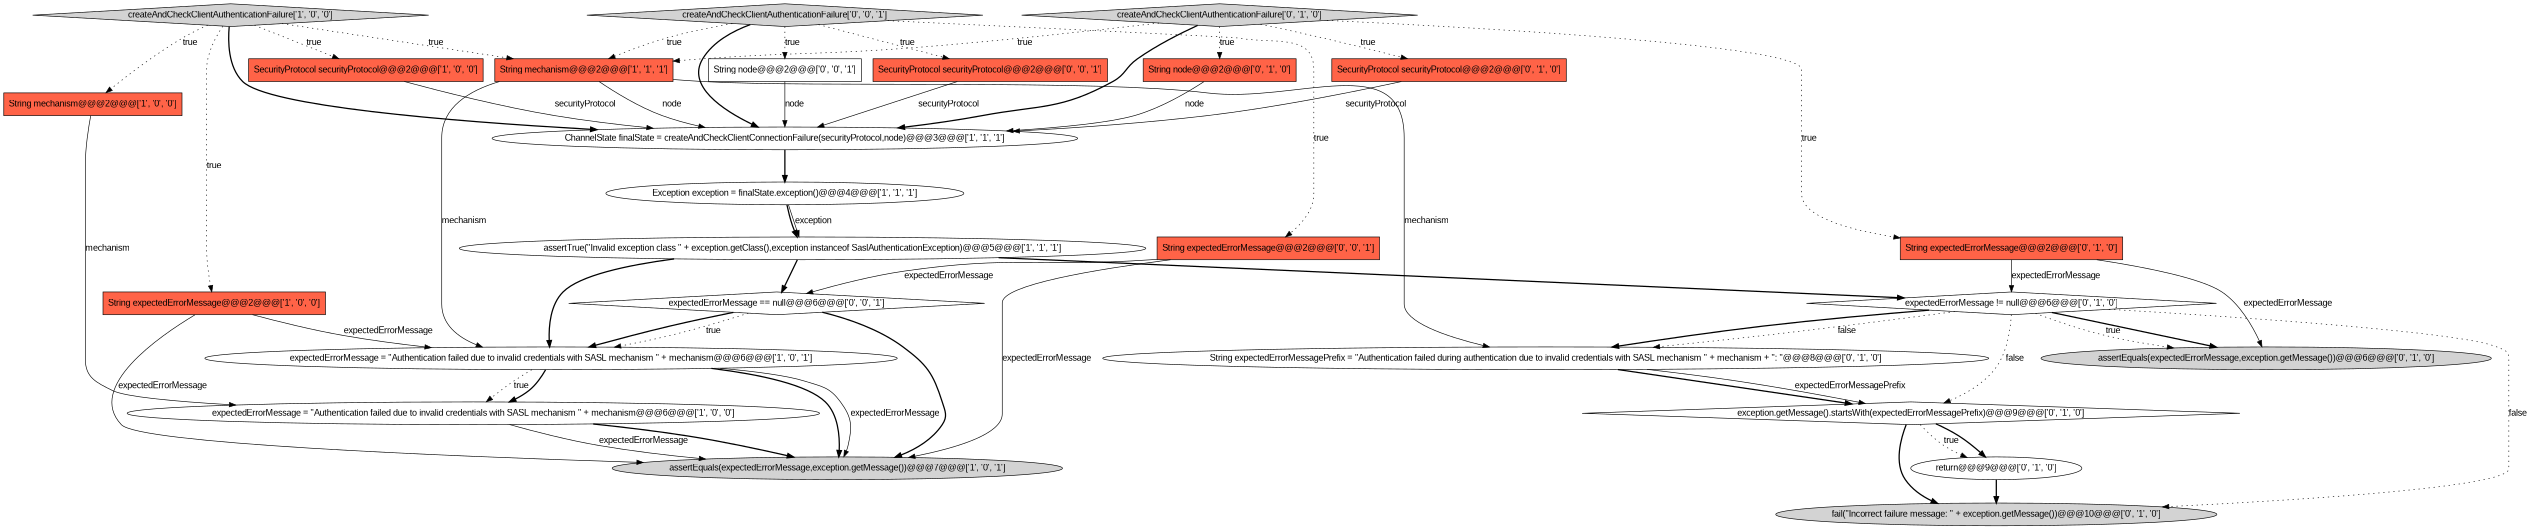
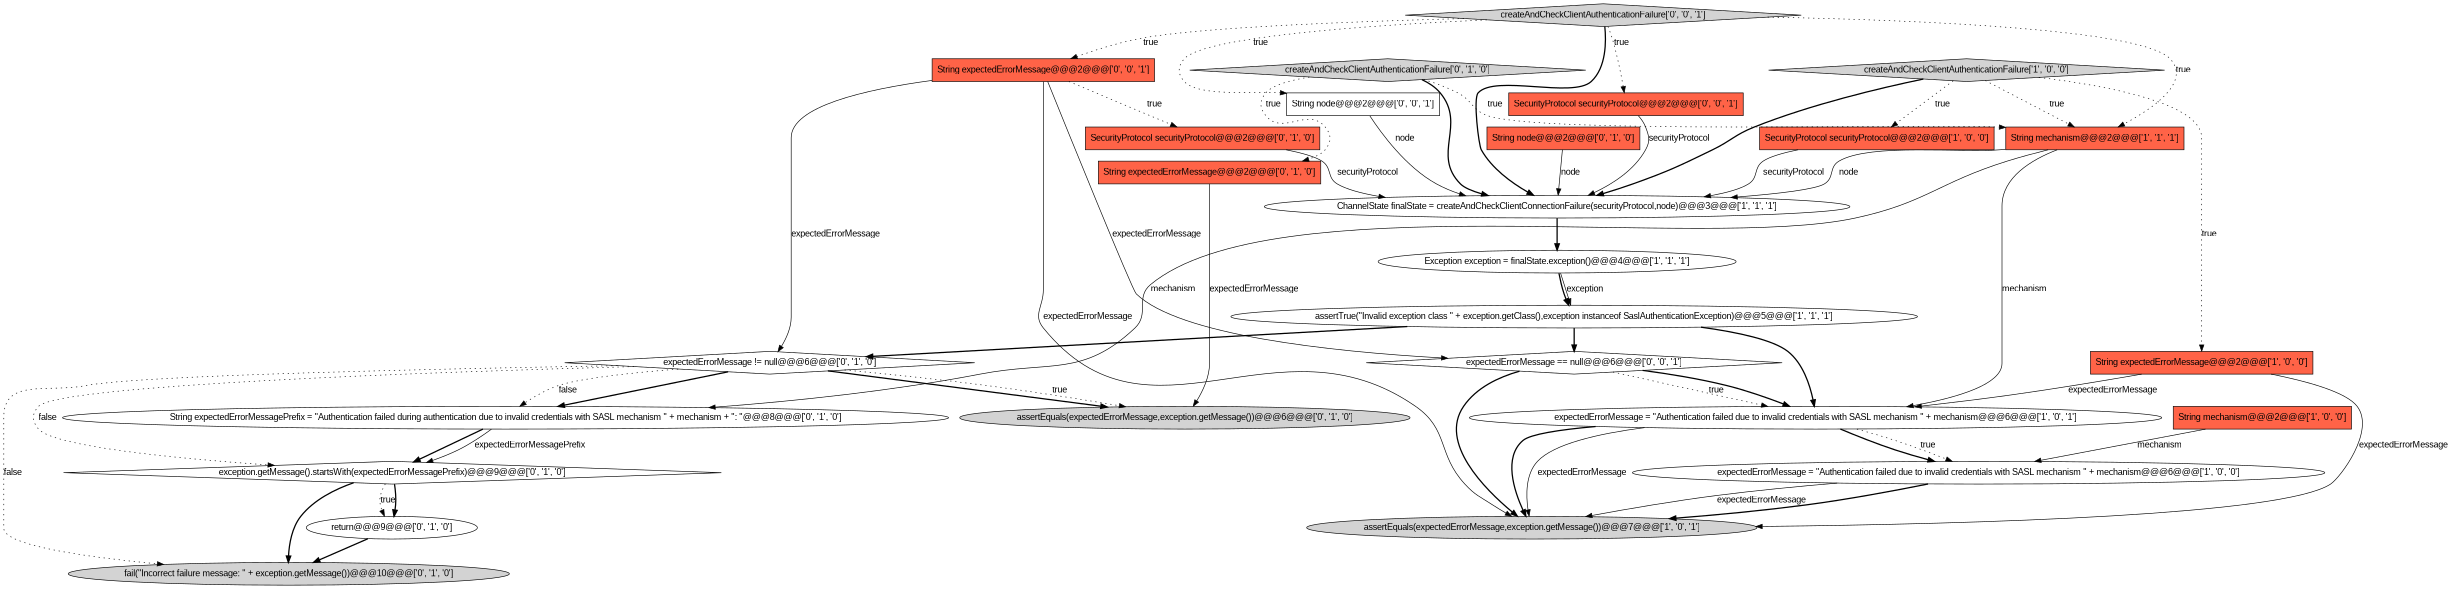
  digraph {
    fontname="Liberation Sans"
    node [fillcolor=white fontname="Liberation Sans" shape=ellipse style=filled]
    edge [fontname="Liberation Sans" style=bold]
    n1 [label="expectedErrorMessage != null@@@6@@@['0', '1', '0']" shape=diamond]
    n2 [fillcolor=lightgray label="assertEquals(expectedErrorMessage,exception.getMessage())@@@6@@@['0', '1', '0']"]
    n3 [label="exception.getMessage().startsWith(expectedErrorMessagePrefix)@@@9@@@['0', '1', '0']" shape=diamond]
    n4 [fillcolor=lightgray label="fail(\"Incorrect failure message: \" + exception.getMessage())@@@10@@@['0', '1', '0']"]
    n5 [label="String expectedErrorMessagePrefix = \"Authentication failed during authentication due to invalid credentials with SASL mechanism \" + mechanism + \": \"@@@8@@@['0', '1', '0']"]
    n6 [label="return@@@9@@@['0', '1', '0']"]
    n7 [fillcolor=tomato label="SecurityProtocol securityProtocol@@@2@@@['0', '1', '0']" shape=box]
    n8 [label="ChannelState finalState = createAndCheckClientConnectionFailure(securityProtocol,node)@@@3@@@['1', '1', '1']"]
    n9 [label="Exception exception = finalState.exception()@@@4@@@['1', '1', '1']"]
    n10 [label="expectedErrorMessage = \"Authentication failed due to invalid credentials with SASL mechanism \" + mechanism@@@6@@@['1', '0', '1']"]
    n11 [label="expectedErrorMessage = \"Authentication failed due to invalid credentials with SASL mechanism \" + mechanism@@@6@@@['1', '0', '0']"]
    n12 [fillcolor=lightgray label="assertEquals(expectedErrorMessage,exception.getMessage())@@@7@@@['1', '0', '1']"]
    n13 [label="String node@@@2@@@['0', '0', '1']" shape=box]
    n14 [label="expectedErrorMessage == null@@@6@@@['0', '0', '1']" shape=diamond]
    n15 [fillcolor=tomato label="String expectedErrorMessage@@@2@@@['0', '1', '0']" shape=box]
    n16 [fillcolor=lightgray label="createAndCheckClientAuthenticationFailure['0', '0', '1']" shape=diamond]
    n17 [fillcolor=tomato label="SecurityProtocol securityProtocol@@@2@@@['0', '0', '1']" shape=box]
    n18 [fillcolor=tomato label="String expectedErrorMessage@@@2@@@['0', '0', '1']" shape=box]
    n19 [fillcolor=tomato label="String mechanism@@@2@@@['1', '1', '1']" shape=box]
    n20 [label="assertTrue(\"Invalid exception class \" + exception.getClass(),exception instanceof SaslAuthenticationException)@@@5@@@['1', '1', '1']"]
    n21 [fillcolor=lightgray label="createAndCheckClientAuthenticationFailure['1', '0', '0']" shape=diamond]
    n22 [fillcolor=tomato label="String mechanism@@@2@@@['1', '0', '0']" shape=box]
    n23 [fillcolor=tomato label="SecurityProtocol securityProtocol@@@2@@@['1', '0', '0']" shape=box]
    n24 [fillcolor=tomato label="String expectedErrorMessage@@@2@@@['1', '0', '0']" shape=box]
    n25 [fillcolor=lightgray label="createAndCheckClientAuthenticationFailure['0', '1', '0']" shape=diamond]
    n26 [fillcolor=tomato label="String node@@@2@@@['0', '1', '0']" shape=box]
    n1 -> n2
    n1 -> n2 [label=true style=dotted]
    n1 -> n3 [label=false style=dotted]
    n1 -> n4 [label=false style=dotted]
    n1 -> n5 [label=false style=dotted]
    n1 -> n5
    n3 -> n4
    n3 -> n6 [label=true style=dotted]
    n3 -> n6
    n5 -> n3
    n5 -> n3 [label=expectedErrorMessagePrefix style=solid]
    n6 -> n4
    n7 -> n8 [label=securityProtocol style=solid]
    n8 -> n9
    n9 -> n20 [label=exception style=solid]
    n9 -> n20
    n10 -> n11 [label=true style=dotted]
    n10 -> n11
    n10 -> n12
    n10 -> n12 [label=expectedErrorMessage style=solid]
    n11 -> n12 [label=expectedErrorMessage style=solid]
    n11 -> n12
    n13 -> n8 [label="node" style=solid]
    n14 -> n10 [label=true style=dotted]
    n14 -> n10
    n14 -> n12
-   n15 -> n1 [label=expectedErrorMessage style=solid]
+   n18 -> n1 [label=expectedErrorMessage style=solid]
    n15 -> n2 [label=expectedErrorMessage style=solid]
    n16 -> n8
    n16 -> n13 [label=true style=dotted]
    n16 -> n17 [label=true style=dotted]
    n16 -> n18 [label=true style=dotted]
    n16 -> n19 [label=true style=dotted]
    n17 -> n8 [label=securityProtocol style=solid]
    n18 -> n12 [label=expectedErrorMessage style=solid]
    n18 -> n14 [label=expectedErrorMessage style=solid]
    n19 -> n5 [label=mechanism style=solid]
    n19 -> n8 [label="node" style=solid]
    n19 -> n10 [label=mechanism style=solid]
    n20 -> n1
    n20 -> n10
    n20 -> n14
    n21 -> n8
    n21 -> n19 [label=true style=dotted]
-   n21 -> n22 [label=true style=dotted]
    n21 -> n23 [label=true style=dotted]
    n21 -> n24 [label=true style=dotted]
    n22 -> n11 [label=mechanism style=solid]
    n23 -> n8 [label=securityProtocol style=solid]
    n24 -> n10 [label=expectedErrorMessage style=solid]
    n24 -> n12 [label=expectedErrorMessage style=solid]
-   n25 -> n7 [label=true style=dotted]
+   n18 -> n7 [label=true style=dotted]
    n25 -> n8
    n25 -> n15 [label=true style=dotted]
    n25 -> n19 [label=true style=dotted]
-   n25 -> n26 [label=true style=dotted]
    n26 -> n8 [label="node" style=solid]
  }
